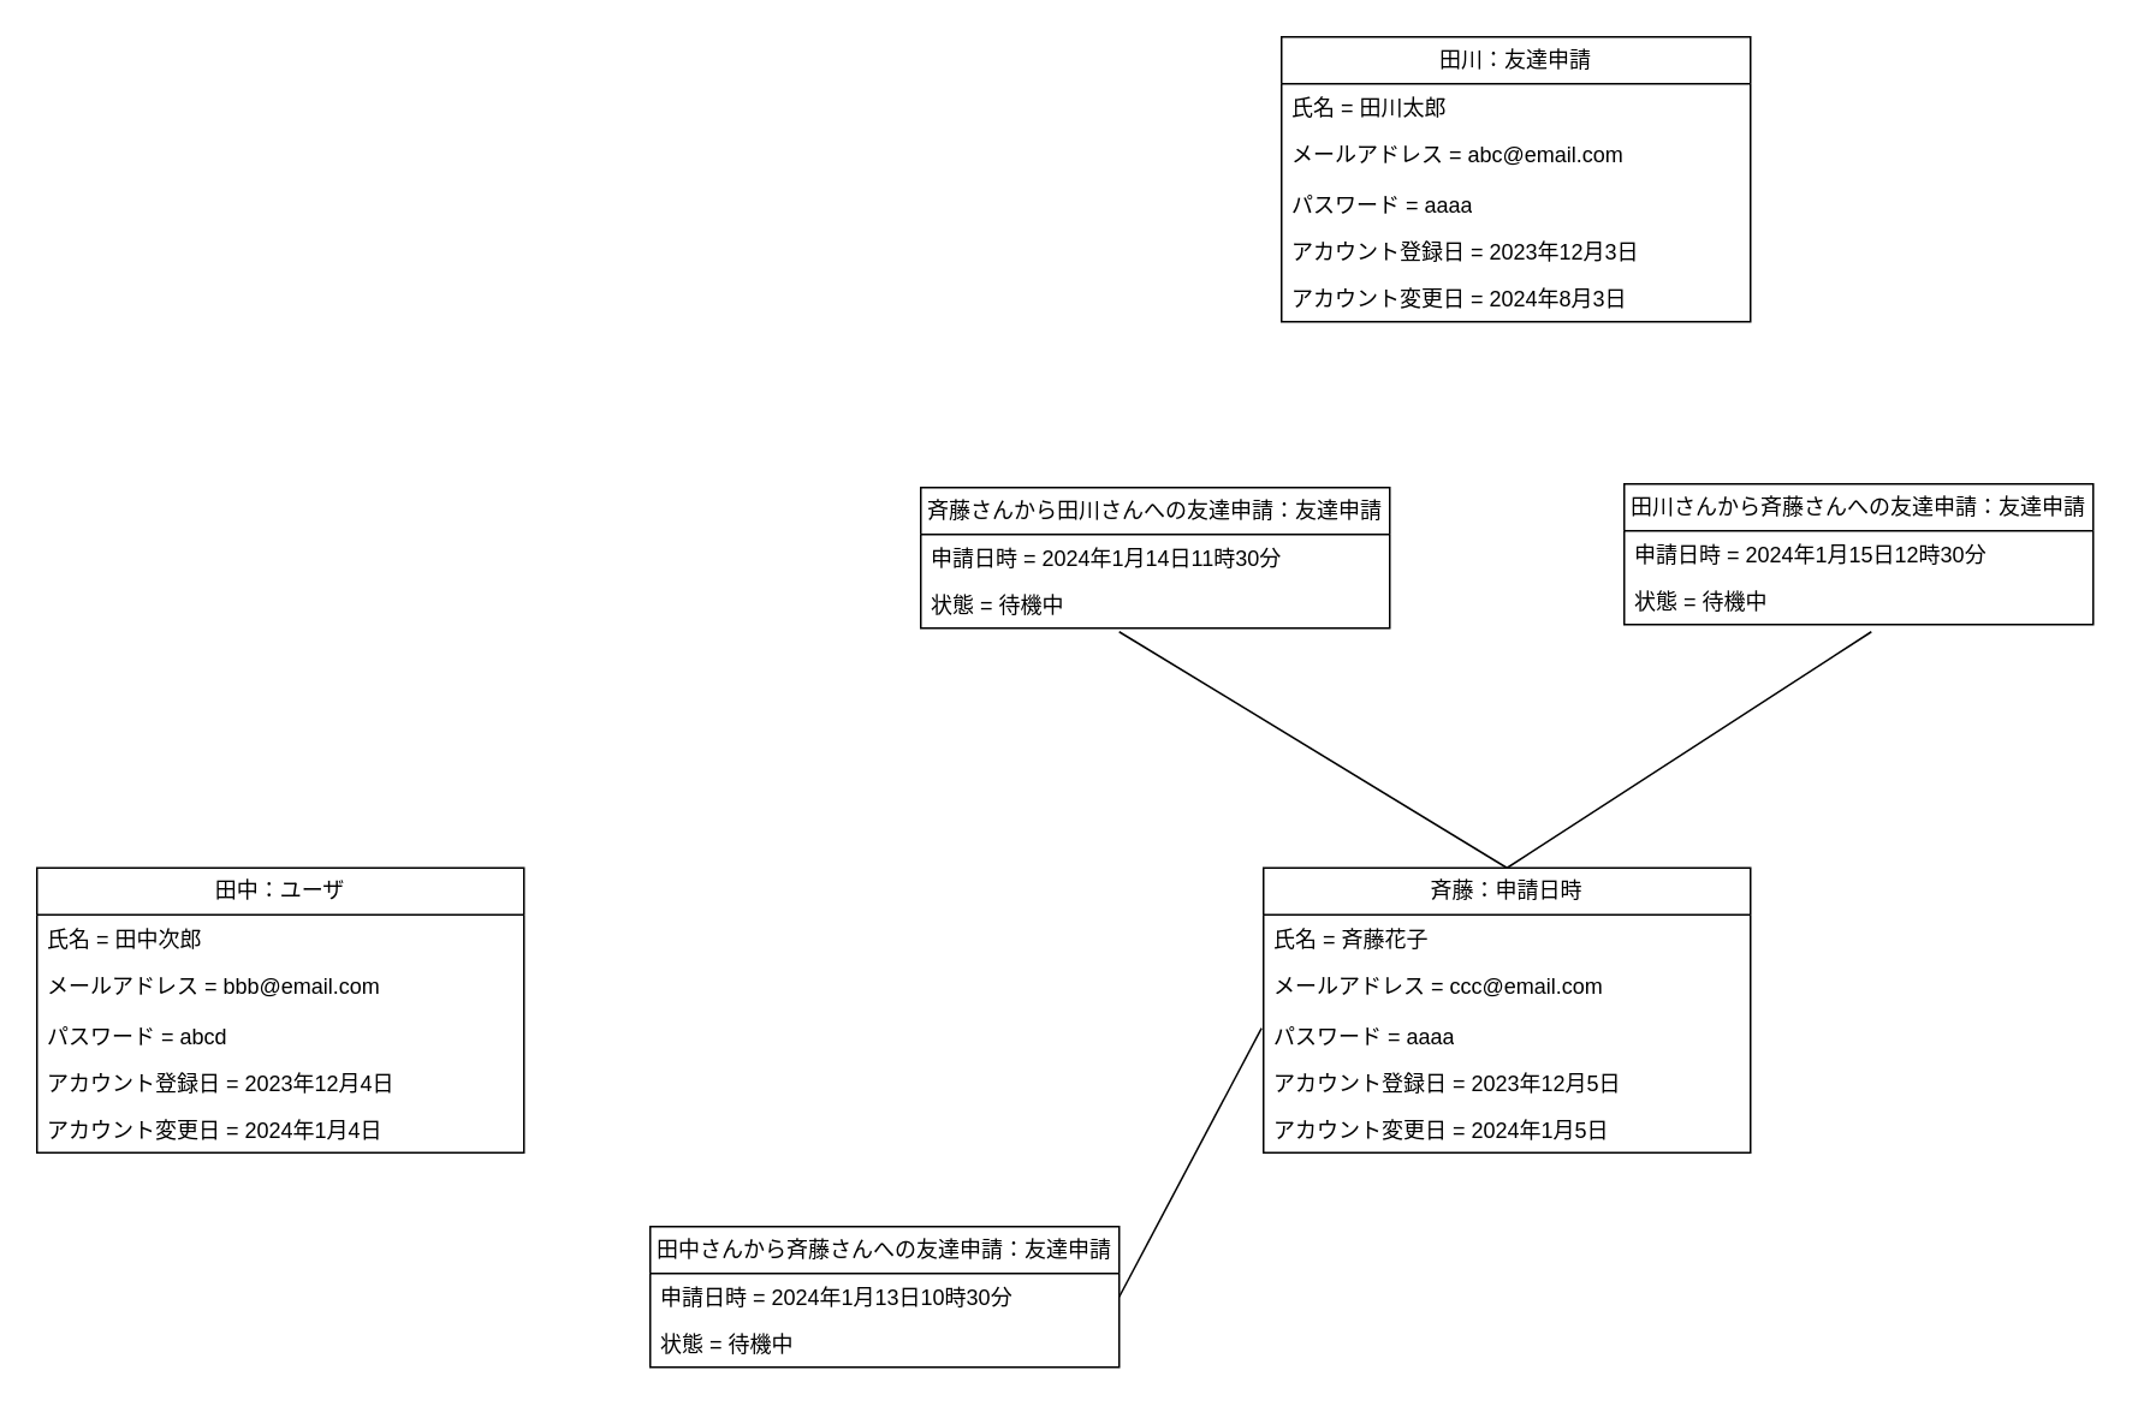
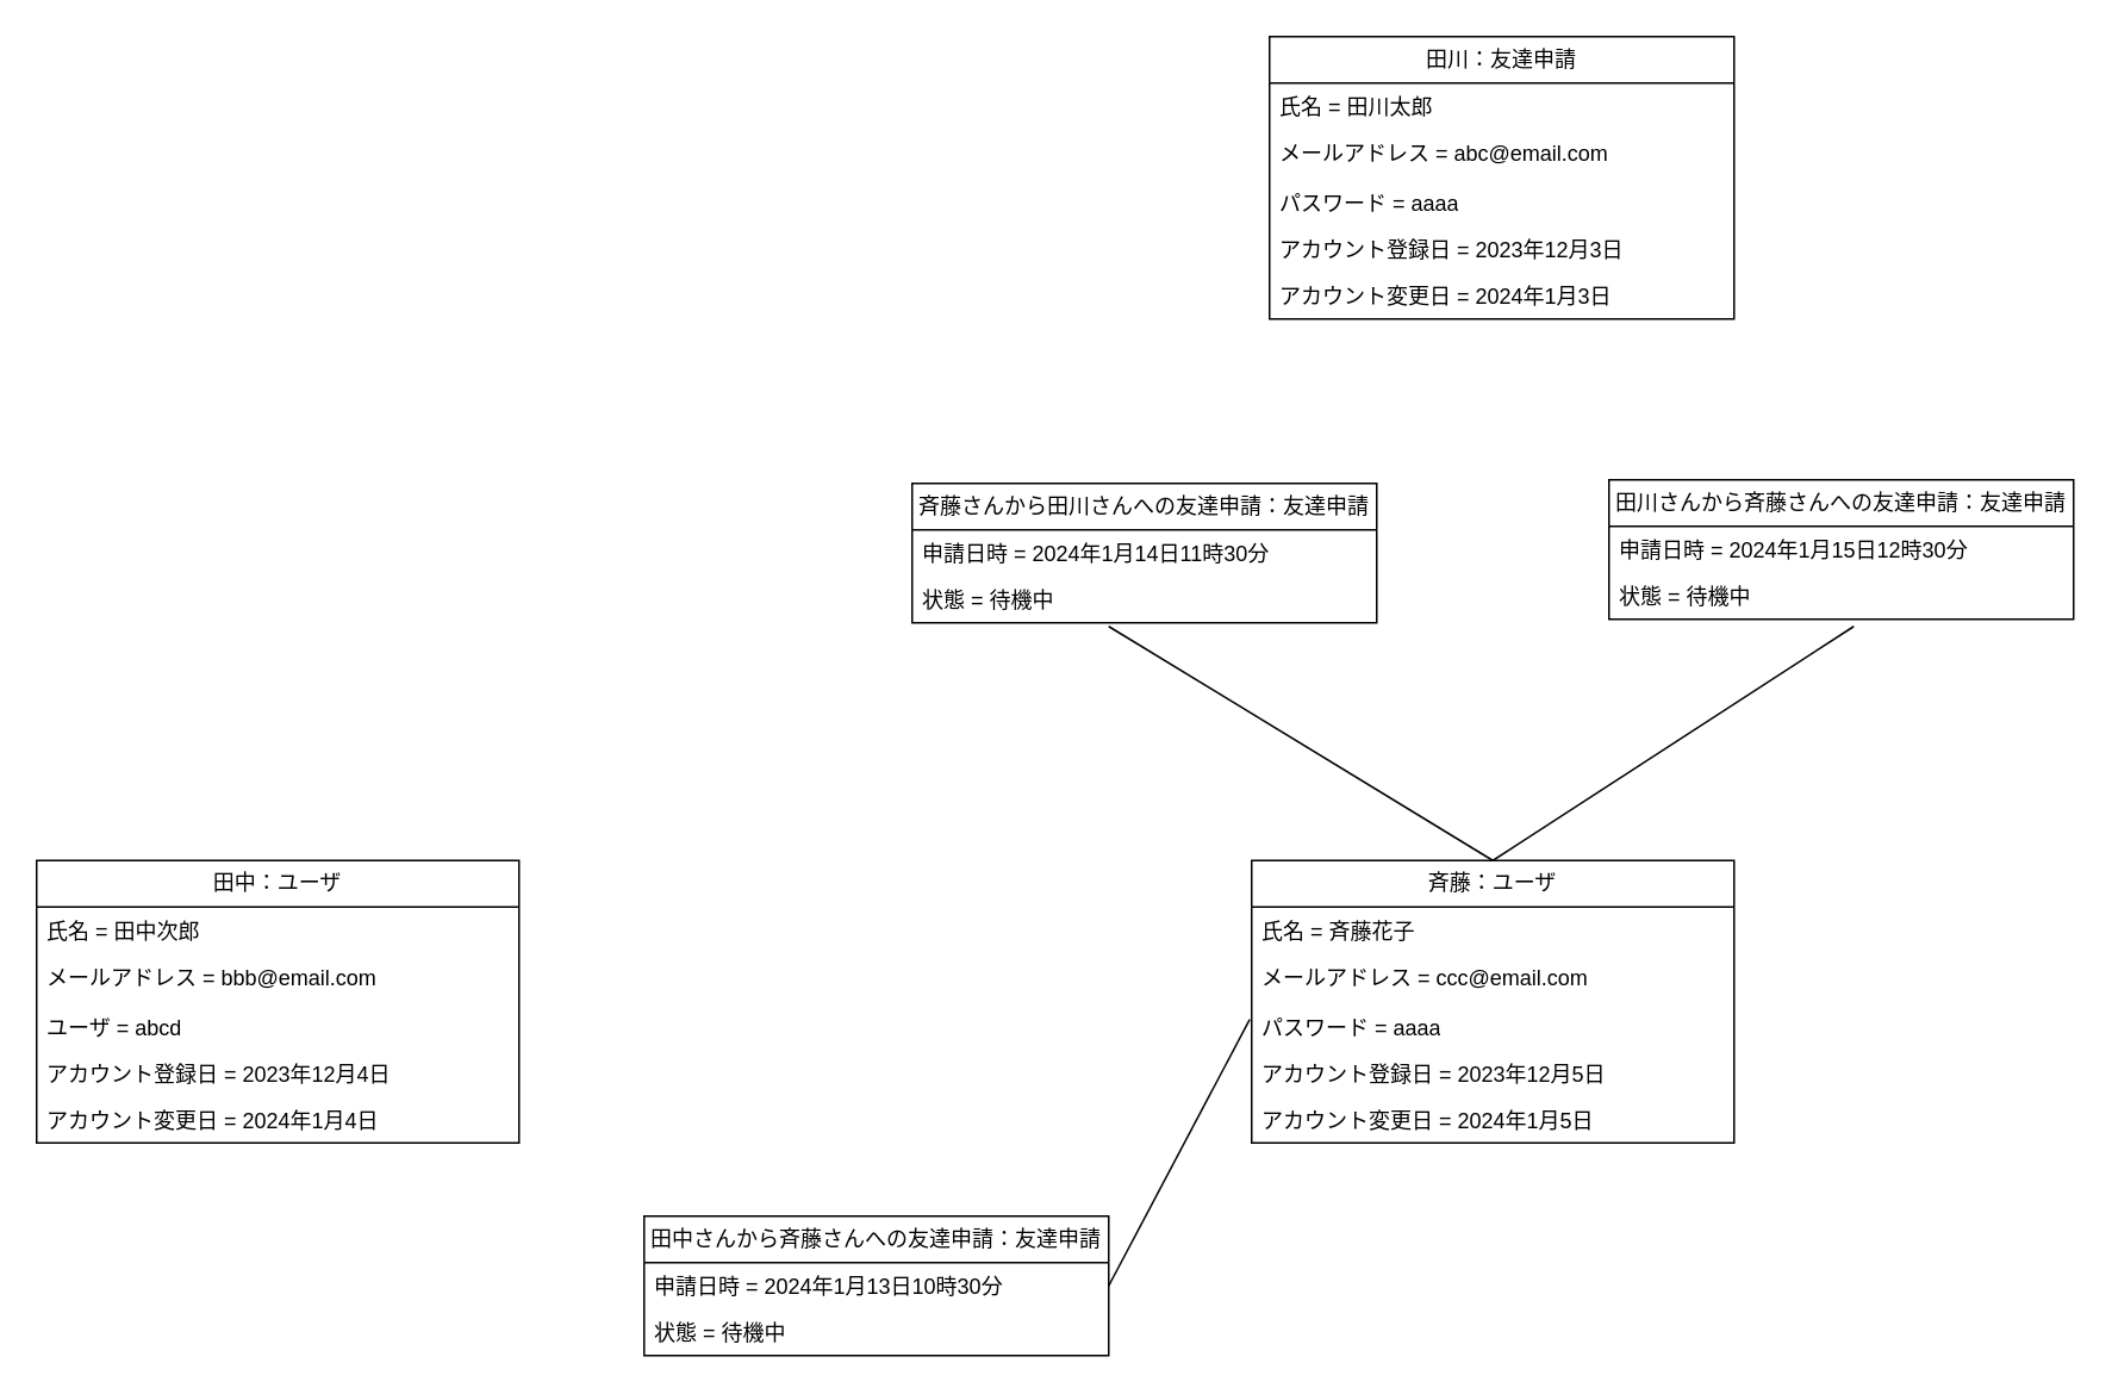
  <mxCell id="0" />
  <mxCell id="1" parent="0" />
  <mxCell id="2" value="田中さんから斉藤さんへの友達申請：友達申請" style="swimlane;fontStyle=0;childLayout=stackLayout;horizontal=1;startSize=26;fillColor=none;horizontalStack=0;resizeParent=1;resizeParentMax=0;resizeLast=0;collapsible=1;marginBottom=0;whiteSpace=wrap;html=1;" parent="1" vertex="1"><mxGeometry x="360" y="680" width="260" height="78" as="geometry" /></mxCell>
  <mxCell id="3" value="申請日時 =&amp;nbsp;2024年1月13日10時30分" style="text;strokeColor=none;fillColor=none;align=left;verticalAlign=top;spacingLeft=4;spacingRight=4;overflow=hidden;rotatable=0;points=[[0,0.5],[1,0.5]];portConstraint=eastwest;whiteSpace=wrap;html=1;" parent="2" vertex="1"><mxGeometry y="26" width="260" height="26" as="geometry" /></mxCell>
  <mxCell id="4" value="状態 = 待機中" style="text;strokeColor=none;fillColor=none;align=left;verticalAlign=top;spacingLeft=4;spacingRight=4;overflow=hidden;rotatable=0;points=[[0,0.5],[1,0.5]];portConstraint=eastwest;whiteSpace=wrap;html=1;" parent="2" vertex="1"><mxGeometry y="52" width="260" height="26" as="geometry" /></mxCell>
  <mxCell id="5" value="田中：ユーザ" style="swimlane;fontStyle=0;childLayout=stackLayout;horizontal=1;startSize=26;fillColor=none;horizontalStack=0;resizeParent=1;resizeParentMax=0;resizeLast=0;collapsible=1;marginBottom=0;whiteSpace=wrap;html=1;" parent="1" vertex="1"><mxGeometry x="20" y="481" width="270" height="158" as="geometry" /></mxCell>
  <mxCell id="6" value="氏名 = 田中次郎" style="text;strokeColor=none;fillColor=none;align=left;verticalAlign=top;spacingLeft=4;spacingRight=4;overflow=hidden;rotatable=0;points=[[0,0.5],[1,0.5]];portConstraint=eastwest;whiteSpace=wrap;html=1;" parent="5" vertex="1"><mxGeometry y="26" width="270" height="26" as="geometry" /></mxCell>
  <mxCell id="7" value="メールアドレス = bbb@email.com" style="text;strokeColor=none;fillColor=none;align=left;verticalAlign=top;spacingLeft=4;spacingRight=4;overflow=hidden;rotatable=0;points=[[0,0.5],[1,0.5]];portConstraint=eastwest;whiteSpace=wrap;html=1;" parent="5" vertex="1"><mxGeometry y="52" width="270" height="28" as="geometry" /></mxCell>
- <mxCell id="8" value="パスワード = abcd" style="text;strokeColor=none;fillColor=none;align=left;verticalAlign=top;spacingLeft=4;spacingRight=4;overflow=hidden;rotatable=0;points=[[0,0.5],[1,0.5]];portConstraint=eastwest;whiteSpace=wrap;html=1;" parent="5" vertex="1"><mxGeometry y="80" width="270" height="26" as="geometry" /></mxCell>
+ <mxCell id="8" value="ユーザ = abcd" style="text;strokeColor=none;fillColor=none;align=left;verticalAlign=top;spacingLeft=4;spacingRight=4;overflow=hidden;rotatable=0;points=[[0,0.5],[1,0.5]];portConstraint=eastwest;whiteSpace=wrap;html=1;" parent="5" vertex="1"><mxGeometry y="80" width="270" height="26" as="geometry" /></mxCell>
  <mxCell id="9" value="アカウント登録日 = 2023年12月4日" style="text;strokeColor=none;fillColor=none;align=left;verticalAlign=top;spacingLeft=4;spacingRight=4;overflow=hidden;rotatable=0;points=[[0,0.5],[1,0.5]];portConstraint=eastwest;whiteSpace=wrap;html=1;" parent="5" vertex="1"><mxGeometry y="106" width="270" height="26" as="geometry" /></mxCell>
  <mxCell id="10" value="アカウント変更日 = 2024年1月4日" style="text;strokeColor=none;fillColor=none;align=left;verticalAlign=top;spacingLeft=4;spacingRight=4;overflow=hidden;rotatable=0;points=[[0,0.5],[1,0.5]];portConstraint=eastwest;whiteSpace=wrap;html=1;" parent="5" vertex="1"><mxGeometry y="132" width="270" height="26" as="geometry" /></mxCell>
- <mxCell id="11" value="斉藤：申請日時" style="swimlane;fontStyle=0;childLayout=stackLayout;horizontal=1;startSize=26;fillColor=none;horizontalStack=0;resizeParent=1;resizeParentMax=0;resizeLast=0;collapsible=1;marginBottom=0;whiteSpace=wrap;html=1;" parent="1" vertex="1"><mxGeometry x="700" y="481" width="270" height="158" as="geometry" /></mxCell>
+ <mxCell id="11" value="斉藤：ユーザ" style="swimlane;fontStyle=0;childLayout=stackLayout;horizontal=1;startSize=26;fillColor=none;horizontalStack=0;resizeParent=1;resizeParentMax=0;resizeLast=0;collapsible=1;marginBottom=0;whiteSpace=wrap;html=1;" parent="1" vertex="1"><mxGeometry x="700" y="481" width="270" height="158" as="geometry" /></mxCell>
  <mxCell id="12" value="氏名 = 斉藤花子" style="text;strokeColor=none;fillColor=none;align=left;verticalAlign=top;spacingLeft=4;spacingRight=4;overflow=hidden;rotatable=0;points=[[0,0.5],[1,0.5]];portConstraint=eastwest;whiteSpace=wrap;html=1;" parent="11" vertex="1"><mxGeometry y="26" width="270" height="26" as="geometry" /></mxCell>
  <mxCell id="13" value="メールアドレス = ccc@email.com" style="text;strokeColor=none;fillColor=none;align=left;verticalAlign=top;spacingLeft=4;spacingRight=4;overflow=hidden;rotatable=0;points=[[0,0.5],[1,0.5]];portConstraint=eastwest;whiteSpace=wrap;html=1;" parent="11" vertex="1"><mxGeometry y="52" width="270" height="28" as="geometry" /></mxCell>
  <mxCell id="14" value="パスワード = aaaa" style="text;strokeColor=none;fillColor=none;align=left;verticalAlign=top;spacingLeft=4;spacingRight=4;overflow=hidden;rotatable=0;points=[[0,0.5],[1,0.5]];portConstraint=eastwest;whiteSpace=wrap;html=1;" parent="11" vertex="1"><mxGeometry y="80" width="270" height="26" as="geometry" /></mxCell>
  <mxCell id="15" value="アカウント登録日 = 2023年12月5日" style="text;strokeColor=none;fillColor=none;align=left;verticalAlign=top;spacingLeft=4;spacingRight=4;overflow=hidden;rotatable=0;points=[[0,0.5],[1,0.5]];portConstraint=eastwest;whiteSpace=wrap;html=1;" parent="11" vertex="1"><mxGeometry y="106" width="270" height="26" as="geometry" /></mxCell>
  <mxCell id="16" value="アカウント変更日 = 2024年1月5日" style="text;strokeColor=none;fillColor=none;align=left;verticalAlign=top;spacingLeft=4;spacingRight=4;overflow=hidden;rotatable=0;points=[[0,0.5],[1,0.5]];portConstraint=eastwest;whiteSpace=wrap;html=1;" parent="11" vertex="1"><mxGeometry y="132" width="270" height="26" as="geometry" /></mxCell>
  <mxCell id="17" style="edgeStyle=none;curved=1;rounded=0;orthogonalLoop=1;jettySize=auto;html=1;exitX=1;exitY=0.5;exitDx=0;exitDy=0;entryX=-0.004;entryY=0.344;entryDx=0;entryDy=0;entryPerimeter=0;fontSize=12;startSize=8;endSize=8;endArrow=none;endFill=0;" parent="1" source="3" target="14" edge="1"><mxGeometry relative="1" as="geometry" /></mxCell>
  <mxCell id="18" value="田川：友達申請" style="swimlane;fontStyle=0;childLayout=stackLayout;horizontal=1;startSize=26;fillColor=none;horizontalStack=0;resizeParent=1;resizeParentMax=0;resizeLast=0;collapsible=1;marginBottom=0;whiteSpace=wrap;html=1;" parent="1" vertex="1"><mxGeometry x="710" y="20" width="260" height="158" as="geometry" /></mxCell>
  <mxCell id="19" value="氏名 = 田川太郎" style="text;strokeColor=none;fillColor=none;align=left;verticalAlign=top;spacingLeft=4;spacingRight=4;overflow=hidden;rotatable=0;points=[[0,0.5],[1,0.5]];portConstraint=eastwest;whiteSpace=wrap;html=1;" parent="18" vertex="1"><mxGeometry y="26" width="260" height="26" as="geometry" /></mxCell>
  <mxCell id="20" value="メールアドレス = abc@email.com" style="text;strokeColor=none;fillColor=none;align=left;verticalAlign=top;spacingLeft=4;spacingRight=4;overflow=hidden;rotatable=0;points=[[0,0.5],[1,0.5]];portConstraint=eastwest;whiteSpace=wrap;html=1;" parent="18" vertex="1"><mxGeometry y="52" width="260" height="28" as="geometry" /></mxCell>
  <mxCell id="21" value="パスワード = aaaa" style="text;strokeColor=none;fillColor=none;align=left;verticalAlign=top;spacingLeft=4;spacingRight=4;overflow=hidden;rotatable=0;points=[[0,0.5],[1,0.5]];portConstraint=eastwest;whiteSpace=wrap;html=1;" parent="18" vertex="1"><mxGeometry y="80" width="260" height="26" as="geometry" /></mxCell>
  <mxCell id="22" value="アカウント登録日 = 2023年12月3日" style="text;strokeColor=none;fillColor=none;align=left;verticalAlign=top;spacingLeft=4;spacingRight=4;overflow=hidden;rotatable=0;points=[[0,0.5],[1,0.5]];portConstraint=eastwest;whiteSpace=wrap;html=1;" parent="18" vertex="1"><mxGeometry y="106" width="260" height="26" as="geometry" /></mxCell>
- <mxCell id="23" value="アカウント変更日 = 2024年8月3日" style="text;strokeColor=none;fillColor=none;align=left;verticalAlign=top;spacingLeft=4;spacingRight=4;overflow=hidden;rotatable=0;points=[[0,0.5],[1,0.5]];portConstraint=eastwest;whiteSpace=wrap;html=1;" parent="18" vertex="1"><mxGeometry y="132" width="260" height="26" as="geometry" /></mxCell>
+ <mxCell id="23" value="アカウント変更日 = 2024年1月3日" style="text;strokeColor=none;fillColor=none;align=left;verticalAlign=top;spacingLeft=4;spacingRight=4;overflow=hidden;rotatable=0;points=[[0,0.5],[1,0.5]];portConstraint=eastwest;whiteSpace=wrap;html=1;" parent="18" vertex="1"><mxGeometry y="132" width="260" height="26" as="geometry" /></mxCell>
  <mxCell id="24" value="田川さんから斉藤さんへの友達申請：友達申請" style="swimlane;fontStyle=0;childLayout=stackLayout;horizontal=1;startSize=26;fillColor=none;horizontalStack=0;resizeParent=1;resizeParentMax=0;resizeLast=0;collapsible=1;marginBottom=0;whiteSpace=wrap;html=1;" parent="1" vertex="1"><mxGeometry x="900" y="268" width="260" height="78" as="geometry" /></mxCell>
  <mxCell id="25" value="申請日時 =&amp;nbsp;2024年1月15日12時30分" style="text;strokeColor=none;fillColor=none;align=left;verticalAlign=top;spacingLeft=4;spacingRight=4;overflow=hidden;rotatable=0;points=[[0,0.5],[1,0.5]];portConstraint=eastwest;whiteSpace=wrap;html=1;" parent="24" vertex="1"><mxGeometry y="26" width="260" height="26" as="geometry" /></mxCell>
  <mxCell id="26" value="状態 = 待機中" style="text;strokeColor=none;fillColor=none;align=left;verticalAlign=top;spacingLeft=4;spacingRight=4;overflow=hidden;rotatable=0;points=[[0,0.5],[1,0.5]];portConstraint=eastwest;whiteSpace=wrap;html=1;" parent="24" vertex="1"><mxGeometry y="52" width="260" height="26" as="geometry" /></mxCell>
  <mxCell id="27" value="斉藤さんから田川さんへの友達申請：友達申請" style="swimlane;fontStyle=0;childLayout=stackLayout;horizontal=1;startSize=26;fillColor=none;horizontalStack=0;resizeParent=1;resizeParentMax=0;resizeLast=0;collapsible=1;marginBottom=0;whiteSpace=wrap;html=1;" parent="1" vertex="1"><mxGeometry x="510" y="270" width="260" height="78" as="geometry" /></mxCell>
  <mxCell id="28" value="申請日時 =&amp;nbsp;2024年1月14日11時30分" style="text;strokeColor=none;fillColor=none;align=left;verticalAlign=top;spacingLeft=4;spacingRight=4;overflow=hidden;rotatable=0;points=[[0,0.5],[1,0.5]];portConstraint=eastwest;whiteSpace=wrap;html=1;" parent="27" vertex="1"><mxGeometry y="26" width="260" height="26" as="geometry" /></mxCell>
  <mxCell id="29" value="状態 = 待機中" style="text;strokeColor=none;fillColor=none;align=left;verticalAlign=top;spacingLeft=4;spacingRight=4;overflow=hidden;rotatable=0;points=[[0,0.5],[1,0.5]];portConstraint=eastwest;whiteSpace=wrap;html=1;" parent="27" vertex="1"><mxGeometry y="52" width="260" height="26" as="geometry" /></mxCell>
  <mxCell id="30" style="edgeStyle=none;curved=1;rounded=0;orthogonalLoop=1;jettySize=auto;html=1;exitX=0.5;exitY=0;exitDx=0;exitDy=0;entryX=0.423;entryY=1.077;entryDx=0;entryDy=0;entryPerimeter=0;fontSize=12;startSize=8;endSize=8;endArrow=none;endFill=0;" parent="1" source="11" target="29" edge="1"><mxGeometry relative="1" as="geometry"><mxPoint x="624.14" y="375.508" as="targetPoint" /></mxGeometry></mxCell>
  <mxCell id="31" style="edgeStyle=none;curved=1;rounded=0;orthogonalLoop=1;jettySize=auto;html=1;exitX=0.5;exitY=0;exitDx=0;exitDy=0;entryX=0.527;entryY=1.154;entryDx=0;entryDy=0;entryPerimeter=0;fontSize=12;startSize=8;endSize=8;endArrow=none;endFill=0;" parent="1" source="11" target="26" edge="1"><mxGeometry relative="1" as="geometry"><mxPoint x="1058.34" y="372.988" as="targetPoint" /></mxGeometry></mxCell>
